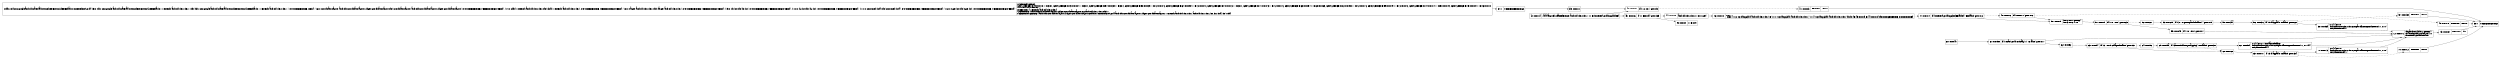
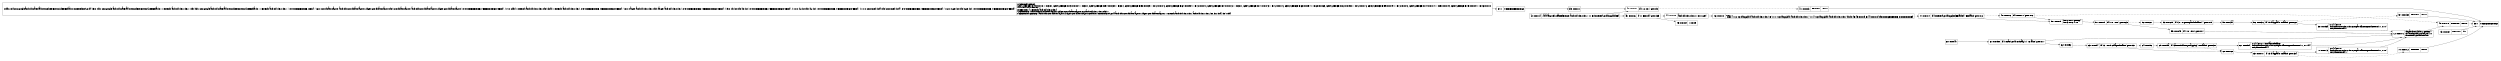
  digraph {
    rankdir=LR
    node [shape=record]
    n1 [label="{37\:\ ?|MTH_ENTER_BLOCK\l}"]
    n2 [label="{39\:\ 0x0000}"]
    n3 [label="{40\:\ 0x0001|if (r12 != 1) goto L5\l}"]
    n4 [label="{41\:\ 0x0003|RETURN\l|return\l}"]
    n5 [label="{38\:\ ?|MTH_EXIT_BLOCK\l}"]
    n6 [label="{42\:\ 0x0004|java.lang.ref.WeakReference\<android.view.View\> r1 = r5.nestedScrollingChildRef\l}"]
    n7 [label="{43\:\ 0x0006|if (r1 == null) goto L35\l}"]
    n8 [label="{44\:\ 0x0008|android.view.View r1 = r1.get()\l}"]
-   n9 [label="{45\:\ 0x000f|r1 = null\l}"]
+   n9 [label="{45\:\ 0x000f|r1 = ref\l}"]
    n10 [label="{46\:\ 0x0010|PHI: r1 \l  PHI: (r1v2 'scrollingChild' android.view.View) = (r1v1 'scrollingChild' android.view.View), (r1v4 'scrollingChild' android.view.View) binds: [B:45:0x000f, B:44:0x0008] A[DONT_GENERATE, DONT_INLINE]\l}"]
    n11 [label="{47\:\ 0x0014|if (isNestedScrollingCheckEnabled() == false) goto L12\l}"]
    n12 [label="{48\:\ 0x0016|if (r8 == r1) goto L12\l}"]
    n13 [label="{50\:\ 0x0019|int r2 = r7.getTop()\lint r3 = r2 \- r10\l}"]
    n14 [label="{49\:\ 0x0018|RETURN\l|return\l}"]
    n15 [label="{51\:\ 0x001f|if (r10 \<= 0) goto L23\l}"]
    n16 [label="{52\:\ 0x0021}"]
    n17 [label="{59\:\ 0x0049|if (r10 \>= 0) goto L17\l}"]
    n18 [label="{53\:\ 0x0025|if (r3 \>= getExpandedOffset()) goto L19\l}"]
    n19 [label="{72\:\ 0x007c|dispatchOnSlide(r7.getTop())\lr5.lastNestedScrollDy = r10\lr5.nestedScrolled = true\l}"]
    n20 [label="{55\:\ 0x003a}"]
    n21 [label="{56\:\ 0x003c|if (r5.draggable != false) goto L22\l}"]
    n22 [label="{73\:\ 0x0087|RETURN\l|this\l}"]
    n23 [label="{57\:\ 0x003e|RETURN\l|return\l}"]
    n24 [label="{58\:\ 0x003f|r11[1] = r10\landroidx.core.view.ViewCompat.offsetTopAndBottom(r7, \-r10)\lsetStateInternal(1)\l}"]
    n25 [label="{60\:\ 0x004b}"]
    n26 [label="{61\:\ 0x0050|if (r8.canScrollVertically(\-1) != false) goto L17\l}"]
    n27 [label="{62\:\ 0x0052}"]
    n28 [label="{63\:\ 0x0054|if (r3 \<= r5.collapsedOffset) goto L31\l}"]
    n29 [label="{64\:\ 0x0056}"]
    n30 [label="{68\:\ 0x006e}"]
    n31 [label="{65\:\ 0x005a|if (canBeHiddenByDragging() == false) goto L30\l}"]
    n32 [label="{69\:\ 0x0070|if (r5.draggable != false) goto L34\l}"]
    n33 [label="{67\:\ 0x005d|r11[1] = r2 \- r5.collapsedOffset\landroidx.core.view.ViewCompat.offsetTopAndBottom(r7, \-r11[1])\lsetStateInternal(4)\l}"]
    n34 [label="{70\:\ 0x0072|RETURN\l|return\l}"]
    n35 [label="{71\:\ 0x0073|r11[1] = r10\landroidx.core.view.ViewCompat.offsetTopAndBottom(r7, \-r10)\lsetStateInternal(1)\l}"]
    n36 [label="{public void com.google.android.material.bottomsheet.BottomSheetBehavior.onNestedPreScroll((r5v0 'this' com.google.android.material.bottomsheet.BottomSheetBehavior\<V extends android.view.View\> A[D('this' com.google.android.material.bottomsheet.BottomSheetBehavior\<V extends android.view.View\>), IMMUTABLE_TYPE, THIS]), (r6v0 'coordinatorLayout' androidx.coordinatorlayout.widget.CoordinatorLayout A[D('coordinatorLayout' androidx.coordinatorlayout.widget.CoordinatorLayout), IMMUTABLE_TYPE, METHOD_ARGUMENT]), (r7v0 'child' V extends android.view.View A[D('child' V extends android.view.View), IMMUTABLE_TYPE, METHOD_ARGUMENT]), (r8v0 'target' android.view.View A[D('target' android.view.View), IMMUTABLE_TYPE, METHOD_ARGUMENT]), (r9v0 'dx' int A[D('dx' int), IMMUTABLE_TYPE, METHOD_ARGUMENT]), (r10v0 'dy' int A[D('dy' int), IMMUTABLE_TYPE, METHOD_ARGUMENT]), (r11v0 'consumed' int[] A[D('consumed' int[]), IMMUTABLE_TYPE, METHOD_ARGUMENT]), (r12v0 'type' int A[D('type' int), IMMUTABLE_TYPE, METHOD_ARGUMENT]))  | USE_LINES_HINTS\lCROSS_EDGE: B:49:0x0018 \-\> B:38:?, CROSS_EDGE: B:73:0x0087 \-\> B:38:?, CROSS_EDGE: B:57:0x003e \-\> B:38:?, CROSS_EDGE: B:58:0x003f \-\> B:72:0x007c, CROSS_EDGE: B:67:0x005d \-\> B:72:0x007c, CROSS_EDGE: B:70:0x0072 \-\> B:38:?, CROSS_EDGE: B:71:0x0073 \-\> B:72:0x007c, CROSS_EDGE: B:63:0x0054 \-\> B:68:0x006e, CROSS_EDGE: B:61:0x0050 \-\> B:72:0x007c, CROSS_EDGE: B:59:0x0049 \-\> B:72:0x007c, CROSS_EDGE: B:47:0x0014 \-\> B:50:0x0019, CROSS_EDGE: B:45:0x000f \-\> B:46:0x0010\lINLINE_NOT_NEEDED\lTYPE_VARS: [V extends android.view.View]\lSIGNATURE: (Landroidx\/coordinatorlayout\/widget\/CoordinatorLayout;TV;Landroid\/view\/View;II[II)V\lMETHOD_OVERRIDE: [androidx.coordinatorlayout.widget.CoordinatorLayout.Behavior.onNestedPreScroll(androidx.coordinatorlayout.widget.CoordinatorLayout, V extends android.view.View, android.view.View, int, int, int[], int):void]\l}"]
    n1 -> n2
    n2 -> n3
    n3 -> n4 [style=dashed]
    n4 -> n5
    n6 -> n3
    n6 -> n7
    n7 -> n8 [style=dashed]
    n7 -> n9
    n8 -> n10
    n10 -> n11 [style=dashed]
    n11 -> n12 [style=dashed]
    n11 -> n13
    n12 -> n13
    n12 -> n14 [style=dashed]
    n13 -> n15
    n14 -> n5
    n15 -> n16 [style=dashed]
    n15 -> n17
    n16 -> n18
    n17 -> n19
    n18 -> n20
-   n19 -> n22
+   n19 -> n14
    n20 -> n21
    n21 -> n23 [style=dashed]
    n21 -> n24
    n22 -> n5
    n23 -> n5
    n24 -> n19 [style=dashed]
    n25 -> n26
    n26 -> n19
    n26 -> n27 [style=solid]
    n27 -> n28
    n28 -> n29 [style=dashed]
    n28 -> n30
    n29 -> n31
    n30 -> n32
    n31 -> n30 [style=dashed]
    n31 -> n33
    n32 -> n34 [style=dashed]
    n32 -> n35
    n33 -> n19
    n34 -> n5
    n35 -> n19
    n36 -> n1
  }
